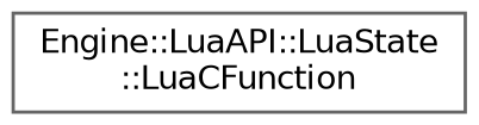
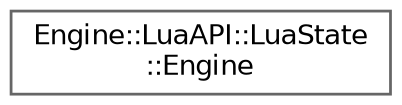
  digraph {
    rankdir=LR
-   n1 [color=grey40 fillcolor=white fontname=Helvetica fontsize=10 height=0.2 label="Engine::LuaAPI::LuaState\l::LuaCFunction" shape=box style=filled width=0.4]
+   n1 [color=grey40 fillcolor=white fontname=Helvetica fontsize=10 height=0.2 label="Engine::LuaAPI::LuaState\l::Engine" shape=box style=filled width=0.4]
  }
